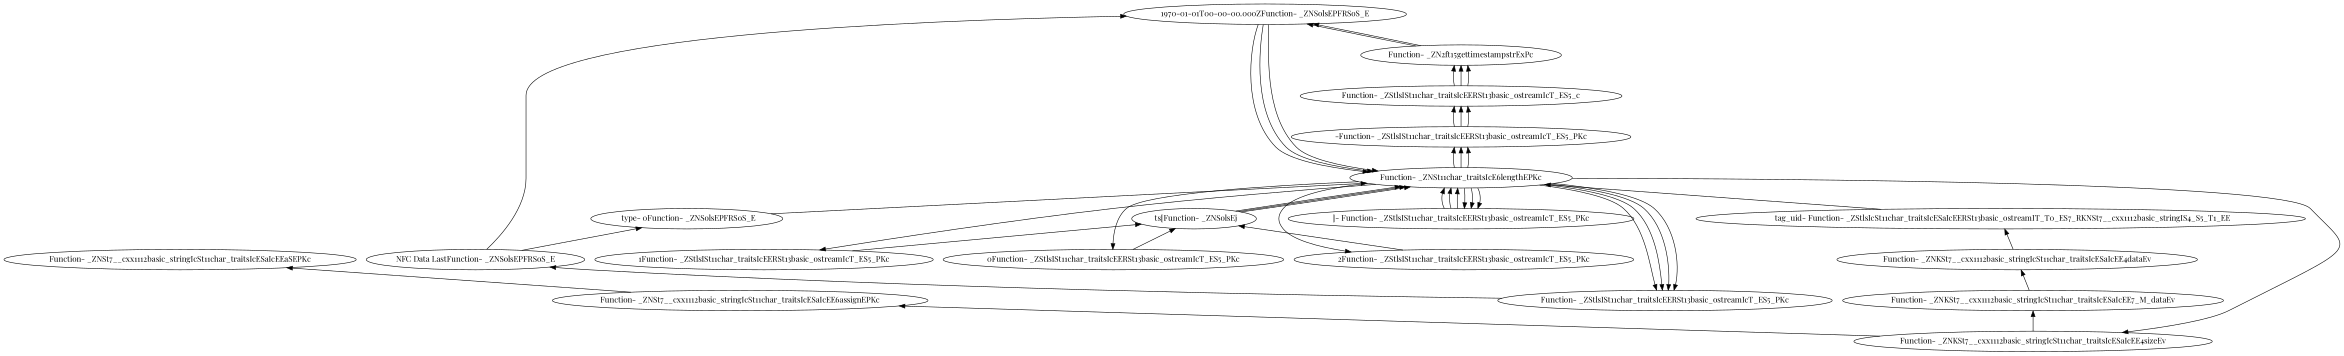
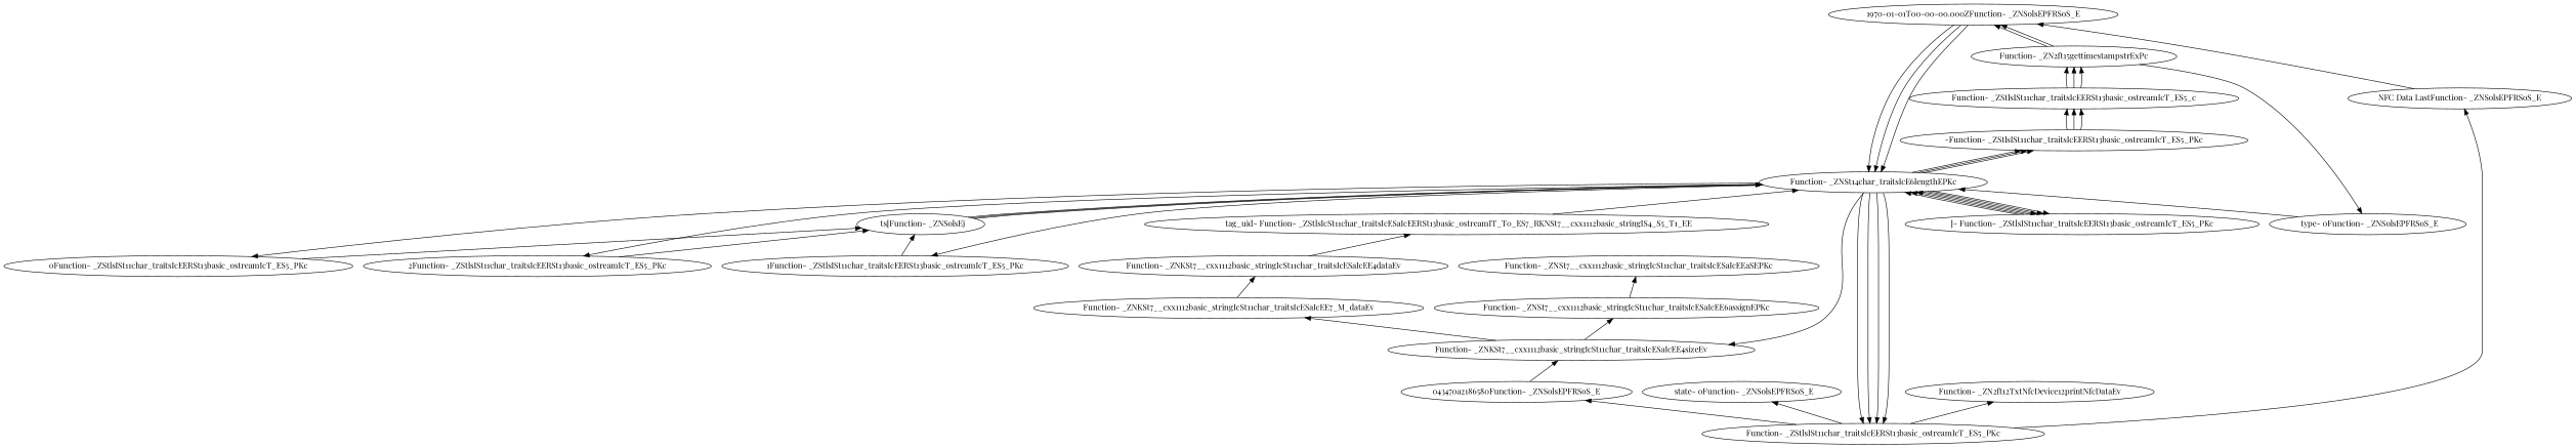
  digraph {
    fontname="Playfair Display"
    node [fontname="Playfair Display"]
    edge [dir=back fontname="Playfair Display"]
    "1970-01-01T00-00-00.000ZFunction- _ZNSolsEPFRSoS_E"
    "Function- _ZN2ft15gettimestampstrExPc"
    "NFC Data LastFunction- _ZNSolsEPFRSoS_E"
    "Function- _ZStlsISt11char_traitsIcEERSt13basic_ostreamIcT_ES5_c"
-   "Function- _ZNSt11char_traitsIcE6lengthEPKc"
+   "Function- _ZNSt11char_traitsIcE6lengthEPKc" [label="Function- _ZNSt14char_traitsIcE6lengthEPKc"]
    "]- Function- _ZStlsISt11char_traitsIcEERSt13basic_ostreamIcT_ES5_PKc"
    "  ts[Function- _ZNSolsEj"
    "  type- 0Function- _ZNSolsEPFRSoS_E"
    "  tag_uid- Function- _ZStlsIcSt11char_traitsIcESaIcEERSt13basic_ostreamIT_T0_ES7_RKNSt7__cxx1112basic_stringIS4_S5_T1_EE"
    "2Function- _ZStlsISt11char_traitsIcEERSt13basic_ostreamIcT_ES5_PKc"
    "1Function- _ZStlsISt11char_traitsIcEERSt13basic_ostreamIcT_ES5_PKc"
    "0Function- _ZStlsISt11char_traitsIcEERSt13basic_ostreamIcT_ES5_PKc"
+   "  state- 0Function- _ZNSolsEPFRSoS_E"
    "Function- _ZStlsISt11char_traitsIcEERSt13basic_ostreamIcT_ES5_PKc"
    "Function- _ZNKSt7__cxx1112basic_stringIcSt11char_traitsIcESaIcEE4dataEv"
+   "Function- _ZN2ft12TxtNfcDevice12printNfcDataEv"
    "-Function- _ZStlsISt11char_traitsIcEERSt13basic_ostreamIcT_ES5_PKc"
+   "043470a2186580Function- _ZNSolsEPFRSoS_E"
    "Function- _ZNKSt7__cxx1112basic_stringIcSt11char_traitsIcESaIcEE4sizeEv"
    "Function- _ZNKSt7__cxx1112basic_stringIcSt11char_traitsIcESaIcEE7_M_dataEv"
    "Function- _ZNSt7__cxx1112basic_stringIcSt11char_traitsIcESaIcEE6assignEPKc"
    "Function- _ZNSt7__cxx1112basic_stringIcSt11char_traitsIcESaIcEEaSEPKc"
    "1970-01-01T00-00-00.000ZFunction- _ZNSolsEPFRSoS_E" -> "Function- _ZN2ft15gettimestampstrExPc"
    "1970-01-01T00-00-00.000ZFunction- _ZNSolsEPFRSoS_E" -> "Function- _ZN2ft15gettimestampstrExPc"
    "1970-01-01T00-00-00.000ZFunction- _ZNSolsEPFRSoS_E" -> "NFC Data LastFunction- _ZNSolsEPFRSoS_E"
    "Function- _ZN2ft15gettimestampstrExPc" -> "Function- _ZStlsISt11char_traitsIcEERSt13basic_ostreamIcT_ES5_c"
    "Function- _ZN2ft15gettimestampstrExPc" -> "Function- _ZStlsISt11char_traitsIcEERSt13basic_ostreamIcT_ES5_c"
    "Function- _ZN2ft15gettimestampstrExPc" -> "Function- _ZStlsISt11char_traitsIcEERSt13basic_ostreamIcT_ES5_c"
    "NFC Data LastFunction- _ZNSolsEPFRSoS_E" -> "Function- _ZStlsISt11char_traitsIcEERSt13basic_ostreamIcT_ES5_PKc"
    "Function- _ZStlsISt11char_traitsIcEERSt13basic_ostreamIcT_ES5_c" -> "-Function- _ZStlsISt11char_traitsIcEERSt13basic_ostreamIcT_ES5_PKc"
    "Function- _ZStlsISt11char_traitsIcEERSt13basic_ostreamIcT_ES5_c" -> "-Function- _ZStlsISt11char_traitsIcEERSt13basic_ostreamIcT_ES5_PKc"
    "Function- _ZStlsISt11char_traitsIcEERSt13basic_ostreamIcT_ES5_c" -> "-Function- _ZStlsISt11char_traitsIcEERSt13basic_ostreamIcT_ES5_PKc"
    "Function- _ZNSt11char_traitsIcE6lengthEPKc" -> "1970-01-01T00-00-00.000ZFunction- _ZNSolsEPFRSoS_E"
    "Function- _ZNSt11char_traitsIcE6lengthEPKc" -> "1970-01-01T00-00-00.000ZFunction- _ZNSolsEPFRSoS_E"
    "Function- _ZNSt11char_traitsIcE6lengthEPKc" -> "1970-01-01T00-00-00.000ZFunction- _ZNSolsEPFRSoS_E"
    "Function- _ZNSt11char_traitsIcE6lengthEPKc" -> "]- Function- _ZStlsISt11char_traitsIcEERSt13basic_ostreamIcT_ES5_PKc"
    "Function- _ZNSt11char_traitsIcE6lengthEPKc" -> "]- Function- _ZStlsISt11char_traitsIcEERSt13basic_ostreamIcT_ES5_PKc"
    "Function- _ZNSt11char_traitsIcE6lengthEPKc" -> "]- Function- _ZStlsISt11char_traitsIcEERSt13basic_ostreamIcT_ES5_PKc"
    "Function- _ZNSt11char_traitsIcE6lengthEPKc" -> "  ts[Function- _ZNSolsEj"
    "Function- _ZNSt11char_traitsIcE6lengthEPKc" -> "  ts[Function- _ZNSolsEj"
    "Function- _ZNSt11char_traitsIcE6lengthEPKc" -> "  ts[Function- _ZNSolsEj"
    "Function- _ZNSt11char_traitsIcE6lengthEPKc" -> "  type- 0Function- _ZNSolsEPFRSoS_E"
    "Function- _ZNSt11char_traitsIcE6lengthEPKc" -> "  tag_uid- Function- _ZStlsIcSt11char_traitsIcESaIcEERSt13basic_ostreamIT_T0_ES7_RKNSt7__cxx1112basic_stringIS4_S5_T1_EE"
    "]- Function- _ZStlsISt11char_traitsIcEERSt13basic_ostreamIcT_ES5_PKc" -> "Function- _ZNSt11char_traitsIcE6lengthEPKc"
    "]- Function- _ZStlsISt11char_traitsIcEERSt13basic_ostreamIcT_ES5_PKc" -> "Function- _ZNSt11char_traitsIcE6lengthEPKc"
    "]- Function- _ZStlsISt11char_traitsIcEERSt13basic_ostreamIcT_ES5_PKc" -> "Function- _ZNSt11char_traitsIcE6lengthEPKc"
    "  ts[Function- _ZNSolsEj" -> "2Function- _ZStlsISt11char_traitsIcEERSt13basic_ostreamIcT_ES5_PKc"
    "  ts[Function- _ZNSolsEj" -> "1Function- _ZStlsISt11char_traitsIcEERSt13basic_ostreamIcT_ES5_PKc"
    "  ts[Function- _ZNSolsEj" -> "0Function- _ZStlsISt11char_traitsIcEERSt13basic_ostreamIcT_ES5_PKc"
-   "  type- 0Function- _ZNSolsEPFRSoS_E" -> "NFC Data LastFunction- _ZNSolsEPFRSoS_E"
+   "  type- 0Function- _ZNSolsEPFRSoS_E" -> "Function- _ZN2ft15gettimestampstrExPc"
    "  tag_uid- Function- _ZStlsIcSt11char_traitsIcESaIcEERSt13basic_ostreamIT_T0_ES7_RKNSt7__cxx1112basic_stringIS4_S5_T1_EE" -> "Function- _ZNKSt7__cxx1112basic_stringIcSt11char_traitsIcESaIcEE4dataEv"
    "2Function- _ZStlsISt11char_traitsIcEERSt13basic_ostreamIcT_ES5_PKc" -> "Function- _ZNSt11char_traitsIcE6lengthEPKc"
    "1Function- _ZStlsISt11char_traitsIcEERSt13basic_ostreamIcT_ES5_PKc" -> "Function- _ZNSt11char_traitsIcE6lengthEPKc"
    "0Function- _ZStlsISt11char_traitsIcEERSt13basic_ostreamIcT_ES5_PKc" -> "Function- _ZNSt11char_traitsIcE6lengthEPKc"
+   "  state- 0Function- _ZNSolsEPFRSoS_E" -> "Function- _ZStlsISt11char_traitsIcEERSt13basic_ostreamIcT_ES5_PKc"
    "Function- _ZStlsISt11char_traitsIcEERSt13basic_ostreamIcT_ES5_PKc" -> "Function- _ZNSt11char_traitsIcE6lengthEPKc"
    "Function- _ZStlsISt11char_traitsIcEERSt13basic_ostreamIcT_ES5_PKc" -> "Function- _ZNSt11char_traitsIcE6lengthEPKc"
    "Function- _ZStlsISt11char_traitsIcEERSt13basic_ostreamIcT_ES5_PKc" -> "Function- _ZNSt11char_traitsIcE6lengthEPKc"
    "Function- _ZStlsISt11char_traitsIcEERSt13basic_ostreamIcT_ES5_PKc" -> "Function- _ZNSt11char_traitsIcE6lengthEPKc"
    "Function- _ZNKSt7__cxx1112basic_stringIcSt11char_traitsIcESaIcEE4dataEv" -> "Function- _ZNKSt7__cxx1112basic_stringIcSt11char_traitsIcESaIcEE7_M_dataEv"
+   "Function- _ZN2ft12TxtNfcDevice12printNfcDataEv" -> "Function- _ZStlsISt11char_traitsIcEERSt13basic_ostreamIcT_ES5_PKc"
    "-Function- _ZStlsISt11char_traitsIcEERSt13basic_ostreamIcT_ES5_PKc" -> "Function- _ZNSt11char_traitsIcE6lengthEPKc"
    "-Function- _ZStlsISt11char_traitsIcEERSt13basic_ostreamIcT_ES5_PKc" -> "Function- _ZNSt11char_traitsIcE6lengthEPKc"
    "-Function- _ZStlsISt11char_traitsIcEERSt13basic_ostreamIcT_ES5_PKc" -> "Function- _ZNSt11char_traitsIcE6lengthEPKc"
+   "043470a2186580Function- _ZNSolsEPFRSoS_E" -> "Function- _ZStlsISt11char_traitsIcEERSt13basic_ostreamIcT_ES5_PKc"
    "Function- _ZNKSt7__cxx1112basic_stringIcSt11char_traitsIcESaIcEE4sizeEv" -> "Function- _ZNSt11char_traitsIcE6lengthEPKc"
+   "Function- _ZNKSt7__cxx1112basic_stringIcSt11char_traitsIcESaIcEE4sizeEv" -> "043470a2186580Function- _ZNSolsEPFRSoS_E"
    "Function- _ZNKSt7__cxx1112basic_stringIcSt11char_traitsIcESaIcEE7_M_dataEv" -> "Function- _ZNKSt7__cxx1112basic_stringIcSt11char_traitsIcESaIcEE4sizeEv"
    "Function- _ZNSt7__cxx1112basic_stringIcSt11char_traitsIcESaIcEE6assignEPKc" -> "Function- _ZNKSt7__cxx1112basic_stringIcSt11char_traitsIcESaIcEE4sizeEv"
    "Function- _ZNSt7__cxx1112basic_stringIcSt11char_traitsIcESaIcEEaSEPKc" -> "Function- _ZNSt7__cxx1112basic_stringIcSt11char_traitsIcESaIcEE6assignEPKc"
  }
